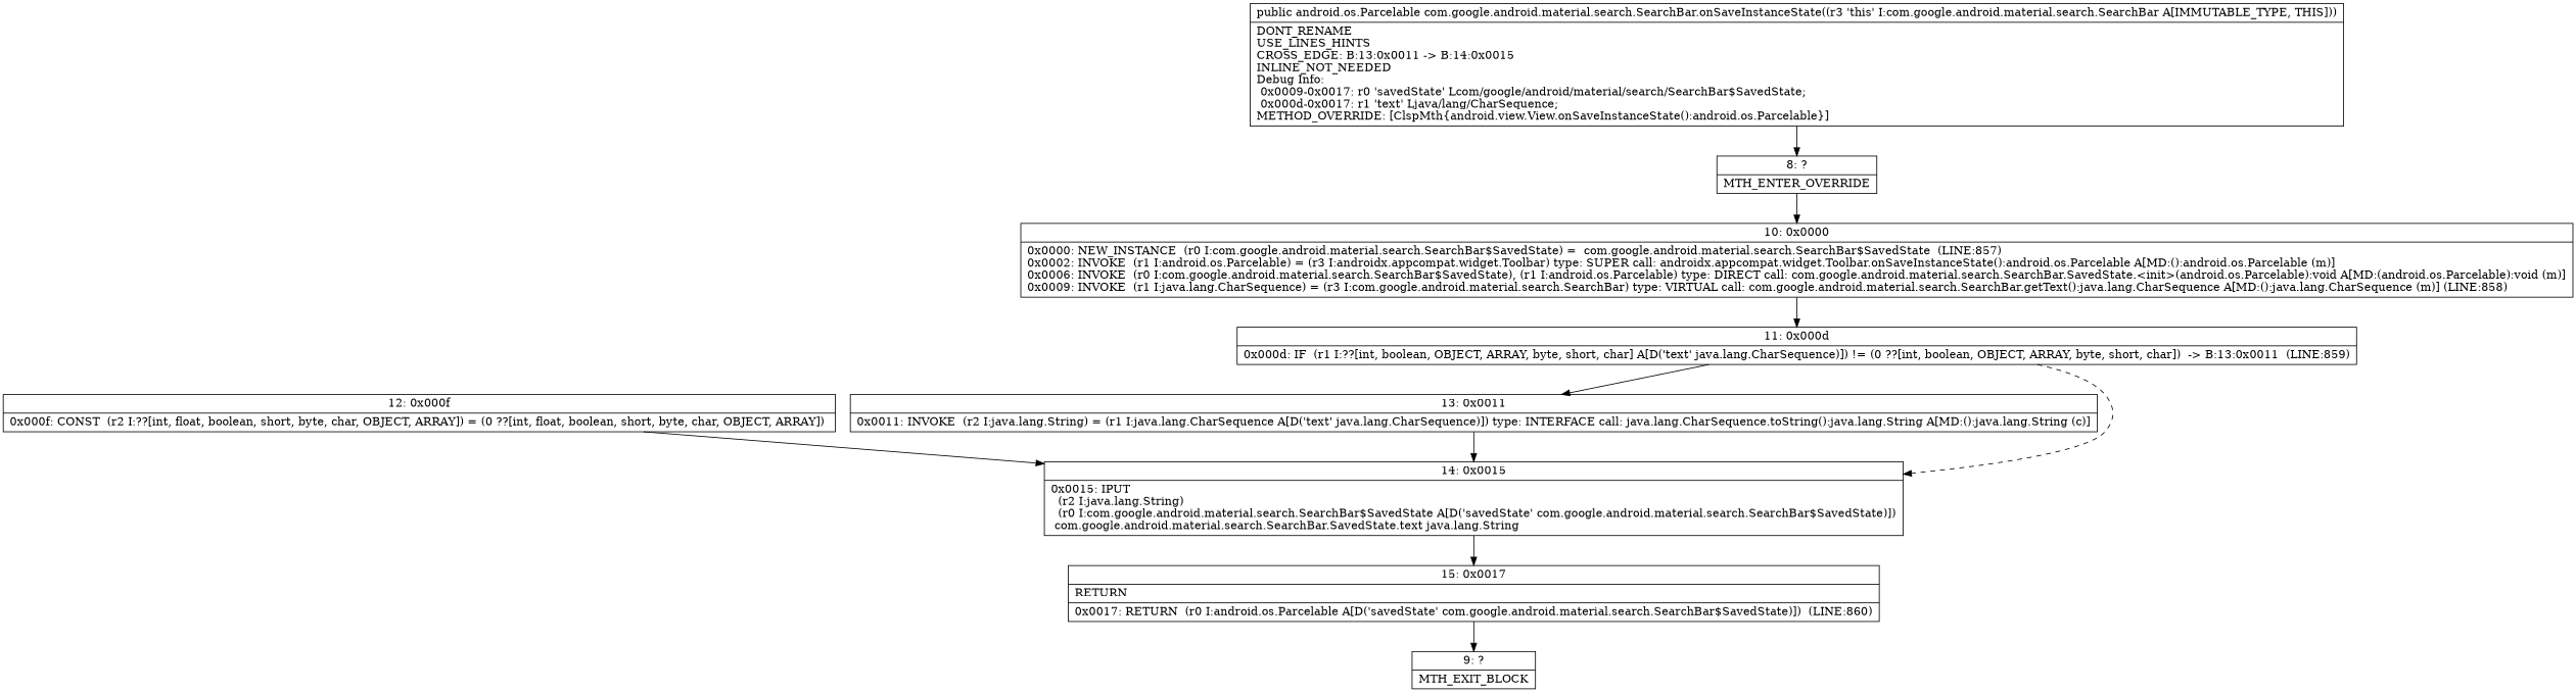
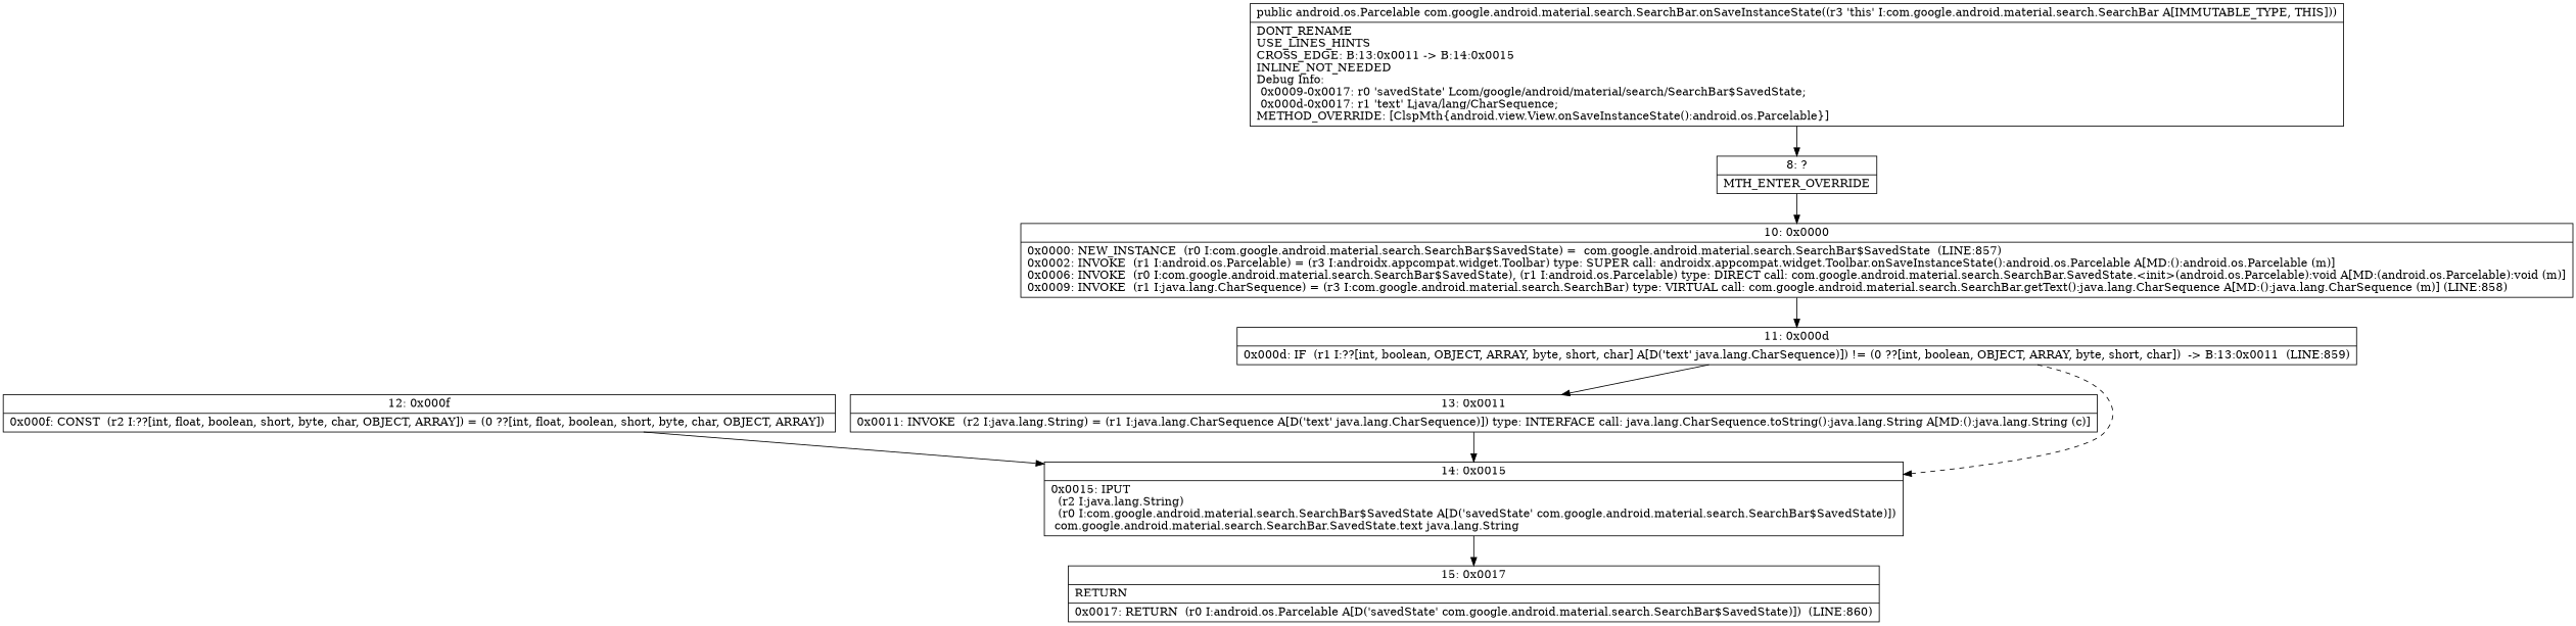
  digraph {
    node [shape=record]
    n1 [label="{8\:\ ?|MTH_ENTER_OVERRIDE\l}"]
    n2 [label="{10\:\ 0x0000|0x0000: NEW_INSTANCE  (r0 I:com.google.android.material.search.SearchBar$SavedState) =  com.google.android.material.search.SearchBar$SavedState  (LINE:857)\l0x0002: INVOKE  (r1 I:android.os.Parcelable) = (r3 I:androidx.appcompat.widget.Toolbar) type: SUPER call: androidx.appcompat.widget.Toolbar.onSaveInstanceState():android.os.Parcelable A[MD:():android.os.Parcelable (m)]\l0x0006: INVOKE  (r0 I:com.google.android.material.search.SearchBar$SavedState), (r1 I:android.os.Parcelable) type: DIRECT call: com.google.android.material.search.SearchBar.SavedState.\<init\>(android.os.Parcelable):void A[MD:(android.os.Parcelable):void (m)]\l0x0009: INVOKE  (r1 I:java.lang.CharSequence) = (r3 I:com.google.android.material.search.SearchBar) type: VIRTUAL call: com.google.android.material.search.SearchBar.getText():java.lang.CharSequence A[MD:():java.lang.CharSequence (m)] (LINE:858)\l}"]
    n3 [label="{11\:\ 0x000d|0x000d: IF  (r1 I:??[int, boolean, OBJECT, ARRAY, byte, short, char] A[D('text' java.lang.CharSequence)]) != (0 ??[int, boolean, OBJECT, ARRAY, byte, short, char])  \-\> B:13:0x0011  (LINE:859)\l}"]
    n4 [label="{13\:\ 0x0011|0x0011: INVOKE  (r2 I:java.lang.String) = (r1 I:java.lang.CharSequence A[D('text' java.lang.CharSequence)]) type: INTERFACE call: java.lang.CharSequence.toString():java.lang.String A[MD:():java.lang.String (c)]\l}"]
    n5 [label="{14\:\ 0x0015|0x0015: IPUT  \l  (r2 I:java.lang.String)\l  (r0 I:com.google.android.material.search.SearchBar$SavedState A[D('savedState' com.google.android.material.search.SearchBar$SavedState)])\l com.google.android.material.search.SearchBar.SavedState.text java.lang.String \l}"]
    n6 [label="{12\:\ 0x000f|0x000f: CONST  (r2 I:??[int, float, boolean, short, byte, char, OBJECT, ARRAY]) = (0 ??[int, float, boolean, short, byte, char, OBJECT, ARRAY]) \l}"]
    n7 [label="{15\:\ 0x0017|RETURN\l|0x0017: RETURN  (r0 I:android.os.Parcelable A[D('savedState' com.google.android.material.search.SearchBar$SavedState)])  (LINE:860)\l}"]
-   n8 [label="{9\:\ ?|MTH_EXIT_BLOCK\l}"]
    n9 [label="{public android.os.Parcelable com.google.android.material.search.SearchBar.onSaveInstanceState((r3 'this' I:com.google.android.material.search.SearchBar A[IMMUTABLE_TYPE, THIS]))  | DONT_RENAME\lUSE_LINES_HINTS\lCROSS_EDGE: B:13:0x0011 \-\> B:14:0x0015\lINLINE_NOT_NEEDED\lDebug Info:\l  0x0009\-0x0017: r0 'savedState' Lcom\/google\/android\/material\/search\/SearchBar$SavedState;\l  0x000d\-0x0017: r1 'text' Ljava\/lang\/CharSequence;\lMETHOD_OVERRIDE: [ClspMth\{android.view.View.onSaveInstanceState():android.os.Parcelable\}]\l}"]
    n1 -> n2
    n2 -> n3
    n3 -> n4
    n3 -> n5 [style=dashed]
    n4 -> n5
    n5 -> n7
    n6 -> n5
-   n7 -> n8
    n9 -> n1
  }
